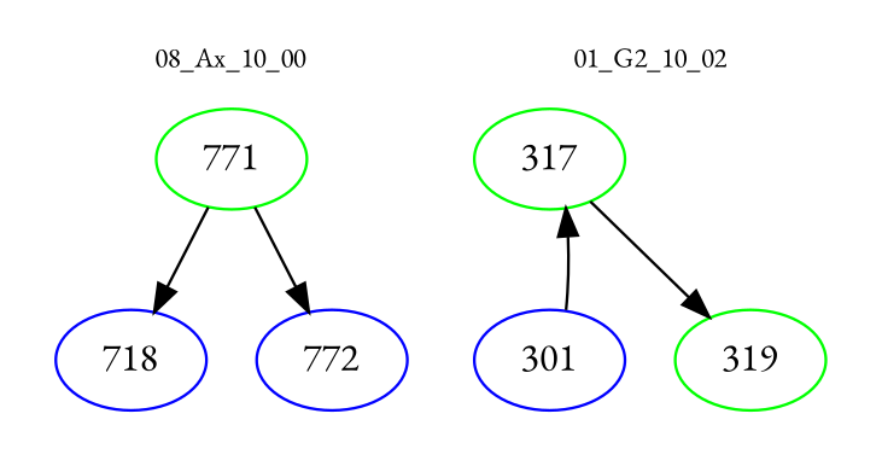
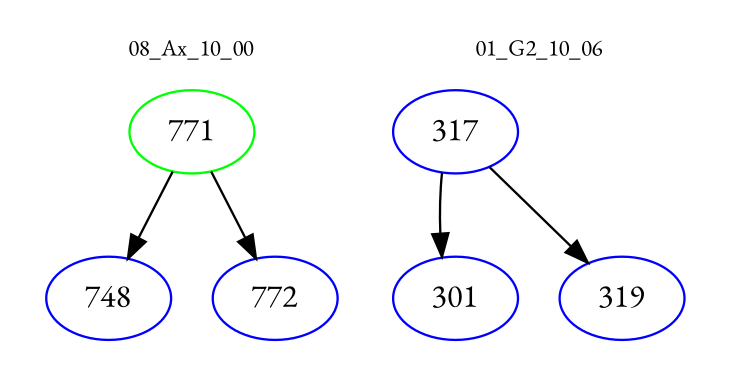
  digraph {
    fontname="EB Garamond"
    node [color=blue fontname="EB Garamond"]
    edge [color=black fontname="EB Garamond"]
    n1 [color=green label=771]
-   n2 [label=718]
+   n2 [label=748]
    n3 [label=772]
-   n4 [color=green label=317]
+   n4 [label=317]
    n5 [label=301]
-   n6 [color=green label=319]
+   n6 [label=319]
    subgraph cluster_1 {
      color=white
      fontsize=10
      label="08_Ax_10_00"
      n1
      n2
      n3
    }
    subgraph cluster_2 {
      color=white
      fontsize=10
-     label="01_G2_10_02"
+     label="01_G2_10_06"
      n4
      n5
      n6
    }
    n1 -> n2
    n1 -> n3
-   n5 -> n4
+   n4 -> n5
    n4 -> n6
  }
